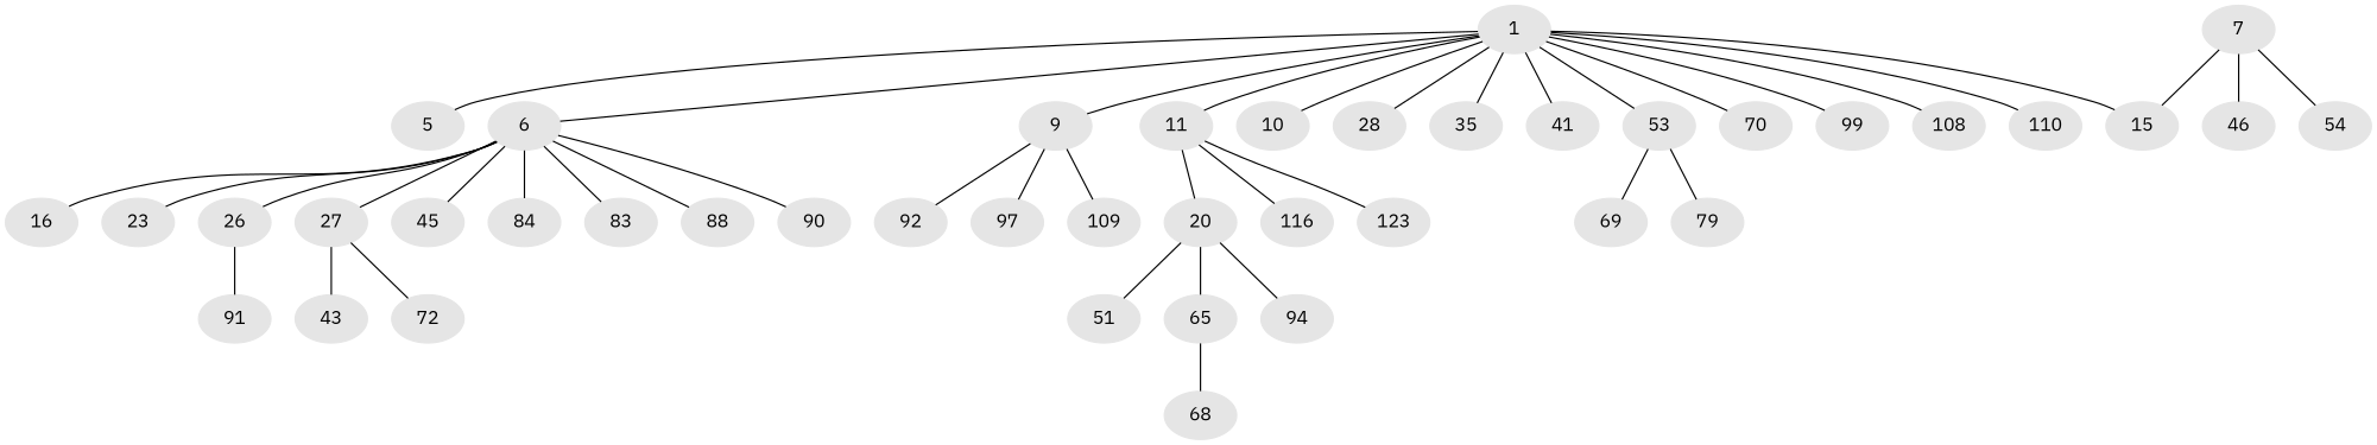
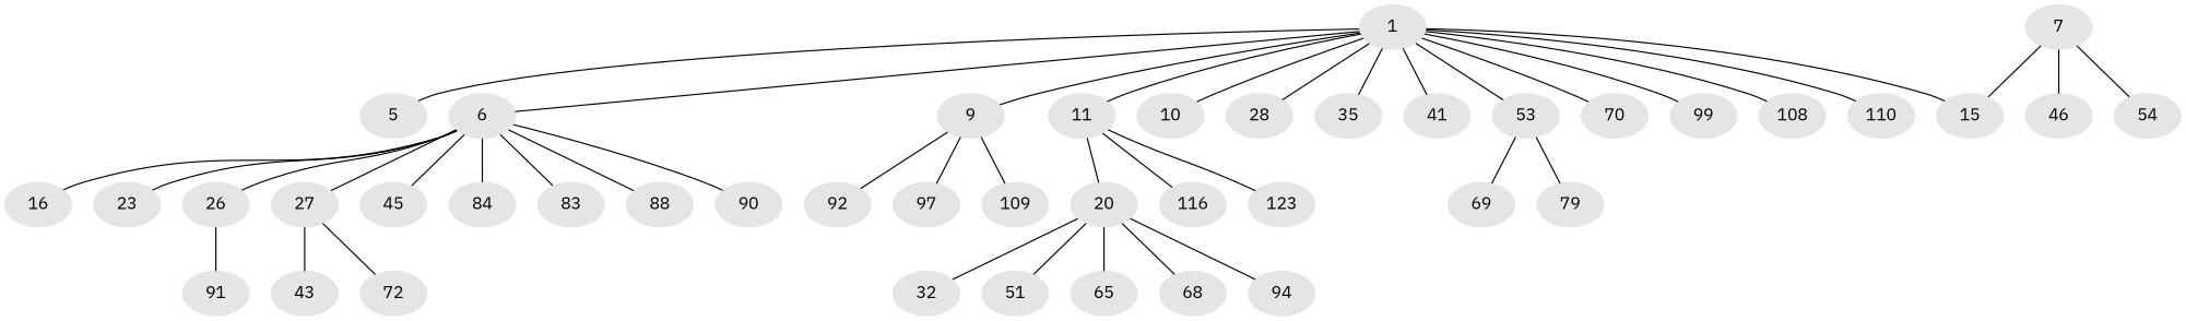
  graph {
    fontname="IBM Plex Sans"
    node [color=gray90 fontname="IBM Plex Sans" style=filled]
    edge [fontname="IBM Plex Sans"]
    1 [super="+2+4+3+12+24"]
    5 [super="+96+60"]
    6 [super="+13+21+8+10"]
    9 [super="+98+44+25+132"]
    11 [super="+14+131+36+67"]
    n6 [label=10 super="+55"]
    28 [super="+31+49"]
    35 [super="+136"]
    41
    53 [super="+59"]
    70
    99 [super="+103+115+127+112"]
    108
    110
    15 [super="+18"]
    16 [super="+93"]
    23
    26 [super="+77"]
    27 [super="+106+33+85+39+52"]
    45
    84
    n22 [label=83]
    88
    90
    7 [super="+83+37+71"]
    46 [super="+58"]
    54 [super="+124"]
    92 [super="+139"]
    97
    109
    20 [super="+22+76"]
    116
    123
    69 [super="+117"]
    79
    91 [super="+102+143+107"]
    43
    72 [super="+113"]
+   32
    n40 [label=51 super="+111+87"]
    65 [super="+129"]
    68 [super="+145"]
    94
    1 -- 5
    1 -- 6
    1 -- 9
    1 -- 11
    1 -- n6
    1 -- 28
    1 -- 35
    1 -- 41
    1 -- 53
    1 -- 70
    1 -- 99
    1 -- 108
    1 -- 110
    1 -- 15
    6 -- 16
    6 -- 23
    6 -- 26
    6 -- 27
    6 -- 45
    6 -- 84
    6 -- n22
    6 -- 88
    6 -- 90
    9 -- 92
    9 -- 97
    9 -- 109
    11 -- 20
    11 -- 116
    11 -- 123
    53 -- 69
    53 -- 79
    26 -- 91
    27 -- 43
    27 -- 72
    7 -- 15
    7 -- 46
    7 -- 54
+   20 -- 32
    20 -- n40
    20 -- 65
-   65 -- 68
+   20 -- 68
    20 -- 94
  }
